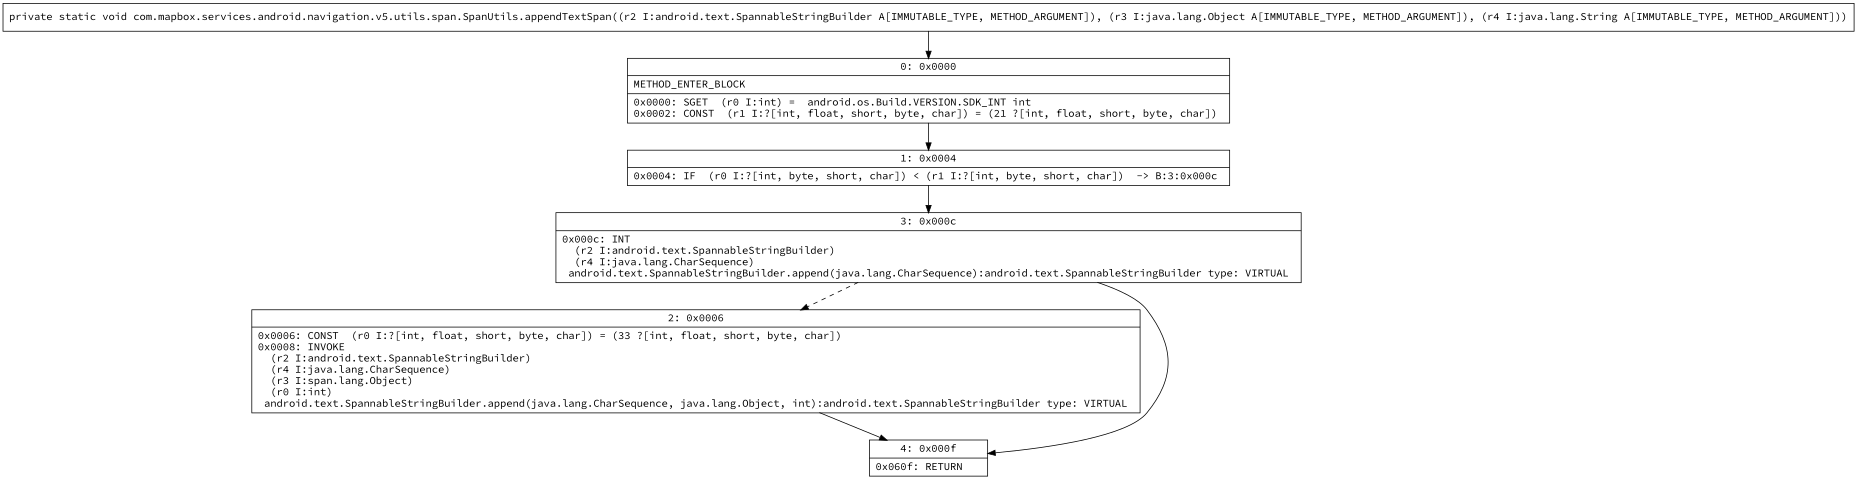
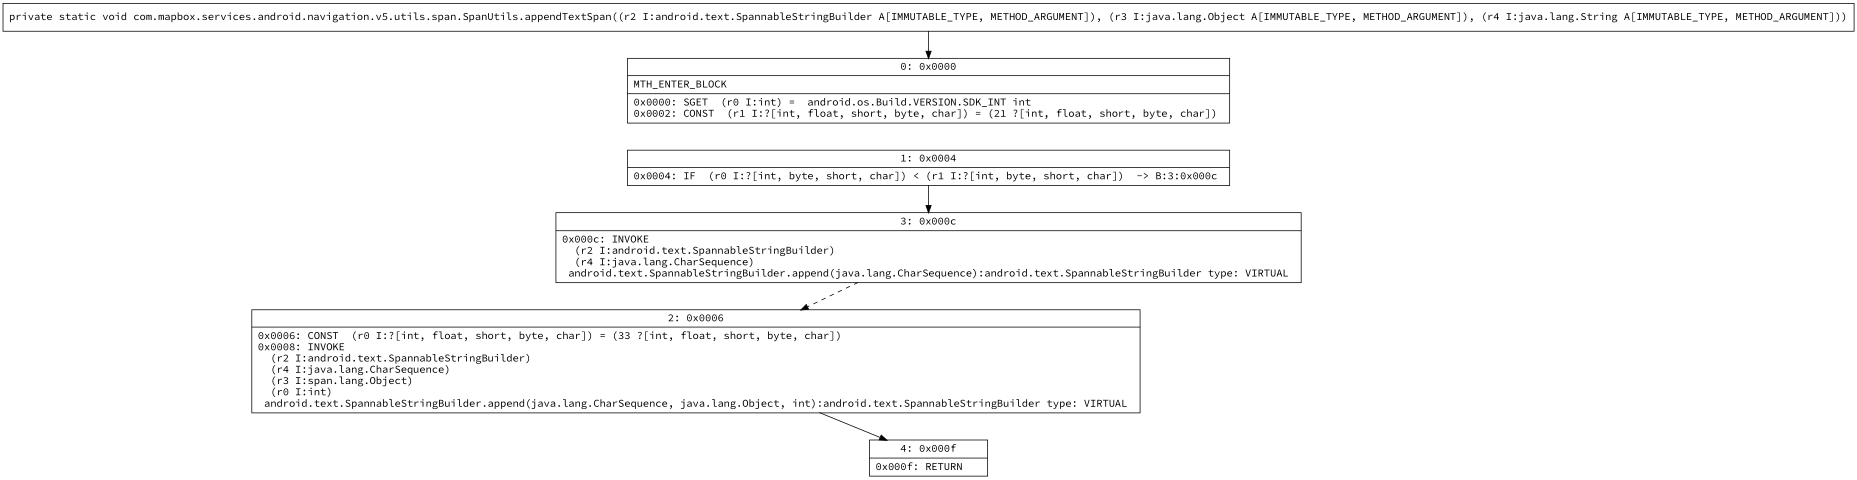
  digraph {
    fontname="Source Code Pro"
    node [fontname="Source Code Pro" shape=record]
    edge [fontname="Source Code Pro"]
-   n1 [label="{0\:\ 0x0000|METHOD_ENTER_BLOCK\l|0x0000: SGET  (r0 I:int) =  android.os.Build.VERSION.SDK_INT int \l0x0002: CONST  (r1 I:?[int, float, short, byte, char]) = (21 ?[int, float, short, byte, char]) \l}"]
+   n1 [label="{0\:\ 0x0000|MTH_ENTER_BLOCK\l|0x0000: SGET  (r0 I:int) =  android.os.Build.VERSION.SDK_INT int \l0x0002: CONST  (r1 I:?[int, float, short, byte, char]) = (21 ?[int, float, short, byte, char]) \l}"]
    n2 [label="{1\:\ 0x0004|0x0004: IF  (r0 I:?[int, byte, short, char]) \< (r1 I:?[int, byte, short, char])  \-\> B:3:0x000c \l}"]
-   n3 [label="{3\:\ 0x000c|0x000c: INT  \l  (r2 I:android.text.SpannableStringBuilder)\l  (r4 I:java.lang.CharSequence)\l android.text.SpannableStringBuilder.append(java.lang.CharSequence):android.text.SpannableStringBuilder type: VIRTUAL \l}"]
+   n3 [label="{3\:\ 0x000c|0x000c: INVOKE  \l  (r2 I:android.text.SpannableStringBuilder)\l  (r4 I:java.lang.CharSequence)\l android.text.SpannableStringBuilder.append(java.lang.CharSequence):android.text.SpannableStringBuilder type: VIRTUAL \l}"]
    n4 [label="{2\:\ 0x0006|0x0006: CONST  (r0 I:?[int, float, short, byte, char]) = (33 ?[int, float, short, byte, char]) \l0x0008: INVOKE  \l  (r2 I:android.text.SpannableStringBuilder)\l  (r4 I:java.lang.CharSequence)\l  (r3 I:span.lang.Object)\l  (r0 I:int)\l android.text.SpannableStringBuilder.append(java.lang.CharSequence, java.lang.Object, int):android.text.SpannableStringBuilder type: VIRTUAL \l}"]
-   n5 [label="{4\:\ 0x000f|0x060f: RETURN   \l}"]
+   n5 [label="{4\:\ 0x000f|0x000f: RETURN   \l}"]
    n6 [label="{private static void com.mapbox.services.android.navigation.v5.utils.span.SpanUtils.appendTextSpan((r2 I:android.text.SpannableStringBuilder A[IMMUTABLE_TYPE, METHOD_ARGUMENT]), (r3 I:java.lang.Object A[IMMUTABLE_TYPE, METHOD_ARGUMENT]), (r4 I:java.lang.String A[IMMUTABLE_TYPE, METHOD_ARGUMENT])) }"]
-   n1 -> n2
    n2 -> n3
    n3 -> n4 [style=dashed]
-   n3 -> n5
    n4 -> n5
    n6 -> n1
  }
